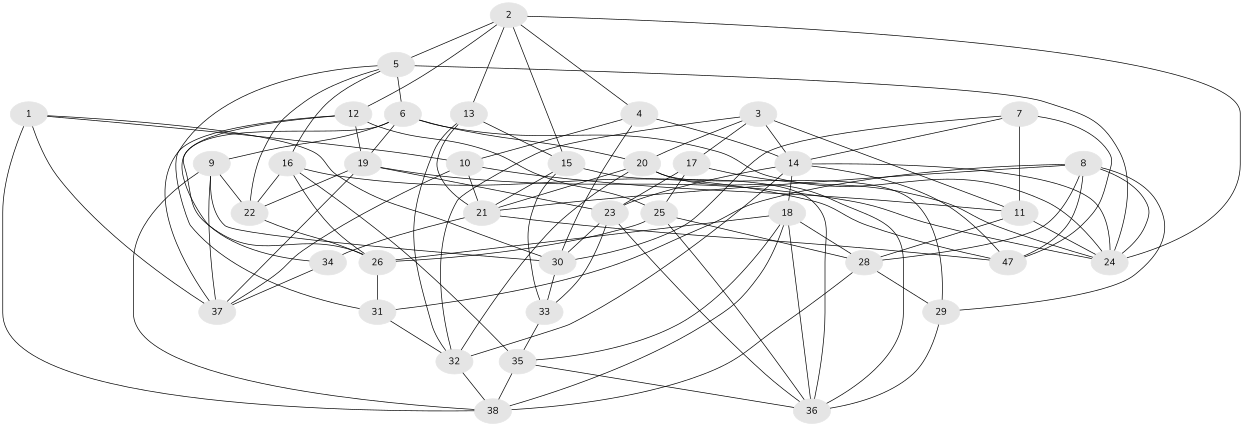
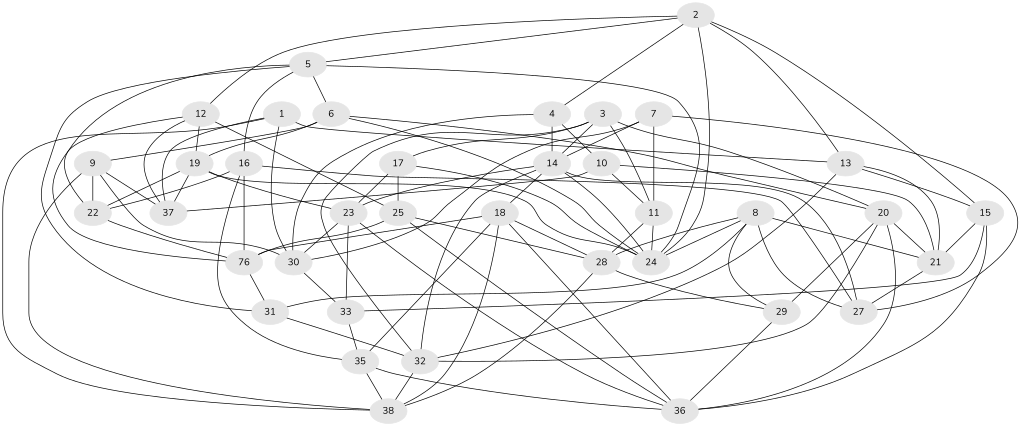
  graph {
    fontname=Nunito
    node [color=gray90 fontname=Nunito style=filled]
    edge [fontname=Nunito weight=1.0]
    1
    10
    30
    37
    38
    11
    21
    33
    2
    4
    5
    12
    13
    15
    24
    14
    6
    16
    22
    31
    19
    25
-   26
+   26 [label=76]
    32
    36
    3
    17
    20
    28
-   27 [label=47]
+   27
    18
    23
    29
    9
-   34
    35
    7
    8
-   1 -- 10
+   1 -- 13
    1 -- 30
    1 -- 37
    1 -- 38
    10 -- 37
    10 -- 11
    10 -- 21 [weight=2.0]
    30 -- 33
    11 -- 24
    11 -- 28
    21 -- 27
-   21 -- 34
    33 -- 35
    2 -- 4
    2 -- 5
    2 -- 12
    2 -- 13
    2 -- 15
    2 -- 24
    4 -- 10
    4 -- 30
    4 -- 14 [weight=3.0]
    5 -- 24
    5 -- 6
    5 -- 16
    5 -- 22
    5 -- 31
    12 -- 37
    12 -- 19
    12 -- 25 [weight=2.0]
    12 -- 26
    13 -- 21
    13 -- 15
    13 -- 32
    15 -- 21
    15 -- 33
    15 -- 36 [weight=2.0]
    14 -- 24
    14 -- 32
    14 -- 27
    14 -- 18
    14 -- 23
    6 -- 24
    6 -- 19
    6 -- 20
    6 -- 9
-   6 -- 34
    16 -- 22
    16 -- 26
    16 -- 27
    16 -- 35 [weight=2.0]
    22 -- 26
    31 -- 32
    19 -- 37
    19 -- 24
    19 -- 22
    19 -- 23
    25 -- 26
    25 -- 36
    25 -- 28
    26 -- 31
    32 -- 38
    3 -- 11 [weight=2.0]
    3 -- 14
    3 -- 32
    3 -- 17
    3 -- 20
    17 -- 24
    17 -- 25
    17 -- 23
    20 -- 21
    20 -- 32
    20 -- 36
    20 -- 29
    28 -- 38
    28 -- 29
    18 -- 38
    18 -- 26
    18 -- 36
    18 -- 28
    18 -- 35
    23 -- 30
    23 -- 33
    23 -- 36
    29 -- 36
    9 -- 30
    9 -- 37
    9 -- 38
    9 -- 22 [weight=2.0]
-   34 -- 37
    35 -- 38
    35 -- 36
    7 -- 30
    7 -- 11
    7 -- 14
    7 -- 27 [weight=2.0]
    8 -- 21
    8 -- 24
    8 -- 31
    8 -- 28
    8 -- 27
    8 -- 29
  }
